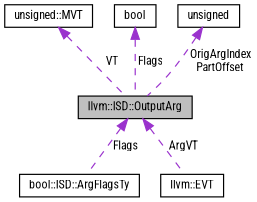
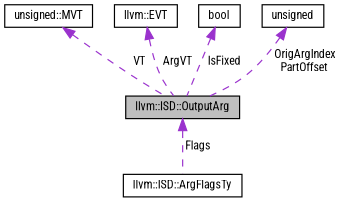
  digraph {
    fontname="Roboto Condensed"
    node [color=black fontname="Roboto Condensed" fontsize=10 shape=box]
    edge [color=darkorchid3 dir=back fontname="Roboto Condensed" fontsize=10 labelfontname=Helvetica labelfontsize=10 style=dashed]
    n1 [fillcolor=grey75 fontcolor=black height=0.2 label="llvm::ISD::OutputArg" style=filled width=0.4]
-   n2 [height=0.2 label="bool::ISD::ArgFlagsTy" width=0.4]
+   n2 [height=0.2 label="llvm::ISD::ArgFlagsTy" width=0.4]
    n3 [height=0.2 label="unsigned::MVT" width=0.4]
    n4 [height=0.2 label="llvm::EVT" width=0.4]
    n5 [height=0.2 label=bool width=0.4]
    n6 [height=0.2 label=unsigned width=0.4]
    n1 -> n2 [label=" Flags"]
    n3 -> n1 [label=" VT"]
-   n1 -> n4 [label=" ArgVT"]
-   n5 -> n1 [label=" Flags"]
+   n4 -> n1 [label=" ArgVT"]
+   n5 -> n1 [label=" IsFixed"]
    n6 -> n1 [label=" OrigArgIndex\nPartOffset"]
  }
